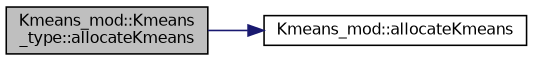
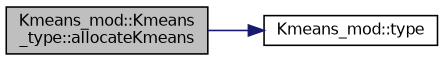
  digraph {
    rankdir=LR
    node [color=black fontname=Helvetica fontsize=10 shape=record style=filled]
    n1 [fillcolor=grey75 fontcolor=black height=0.2 label="Kmeans_mod::Kmeans\l_type::allocateKmeans" width=0.4]
-   n2 [fillcolor=white height=0.2 label="Kmeans_mod::allocateKmeans" width=0.4]
+   n2 [fillcolor=white height=0.2 label="Kmeans_mod::type" width=0.4]
    n1 -> n2 [color=midnightblue fontname=Helvetica fontsize=10 labelfontname=Helvetica labelfontsize=10 style=solid]
  }
